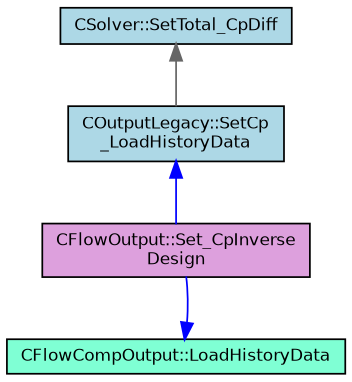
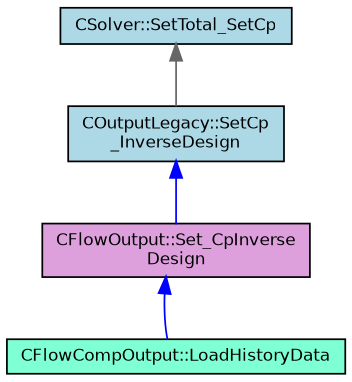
  digraph {
    rankdir=TB
    node [color=black fillcolor=lightblue fontname=Helvetica fontsize=10 shape=record style=filled]
    edge [color=blue dir=back fontname=Helvetica fontsize=10 labelfontname=Helvetica labelfontsize=10 style=solid]
-   n1 [fontcolor=black height=0.2 label="CSolver::SetTotal_CpDiff" width=0.4]
-   n2 [height=0.2 label="COutputLegacy::SetCp\l_LoadHistoryData" width=0.4]
+   n1 [fontcolor=black height=0.2 label="CSolver::SetTotal_SetCp" width=0.4]
+   n2 [height=0.2 label="COutputLegacy::SetCp\l_InverseDesign" width=0.4]
    n3 [fillcolor=plum height=0.2 label="CFlowOutput::Set_CpInverse\lDesign" width=0.4]
    n4 [fillcolor=aquamarine height=0.2 label="CFlowCompOutput::LoadHistoryData" width=0.4]
    n1 -> n2 [color=gray40]
    n2 -> n3
-   n4 -> n3
+   n3 -> n4
  }
